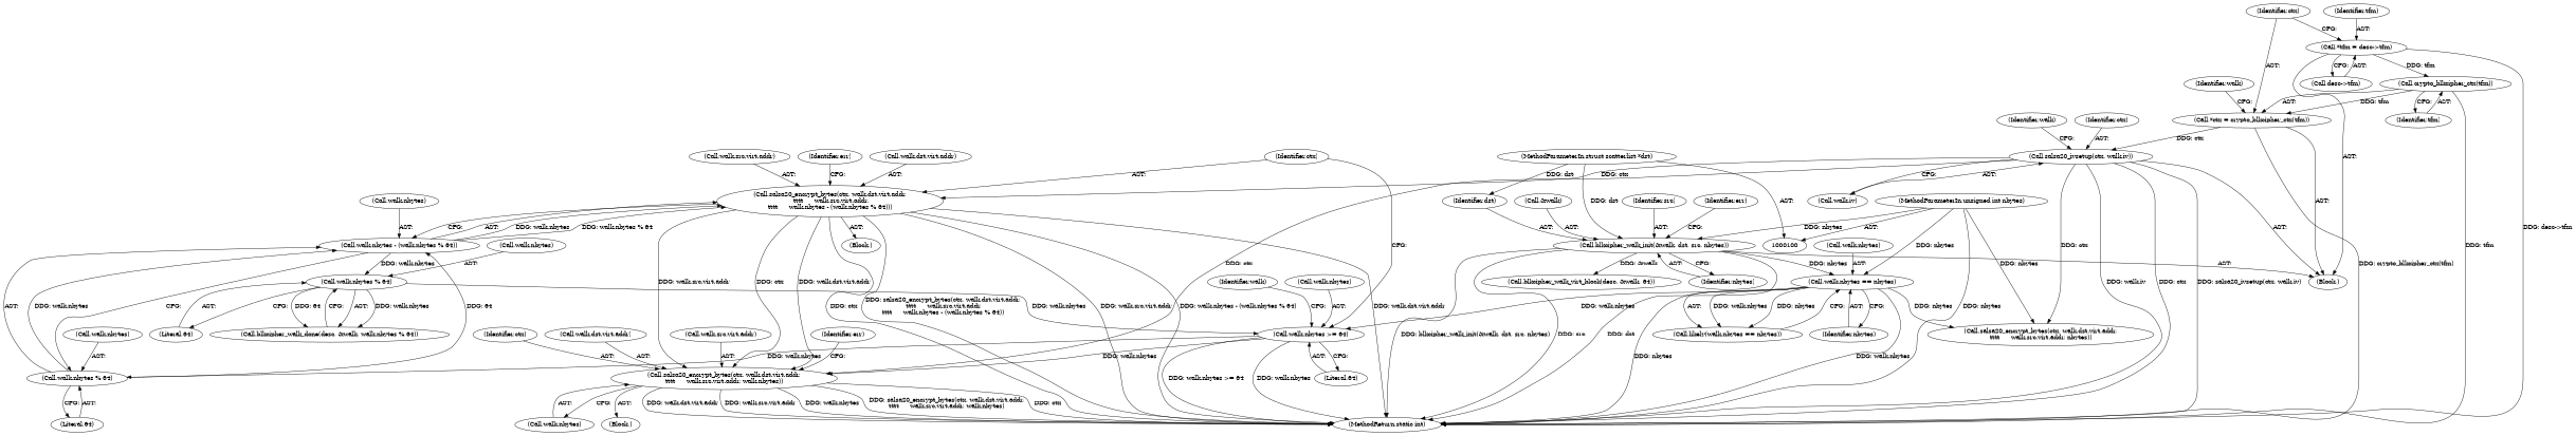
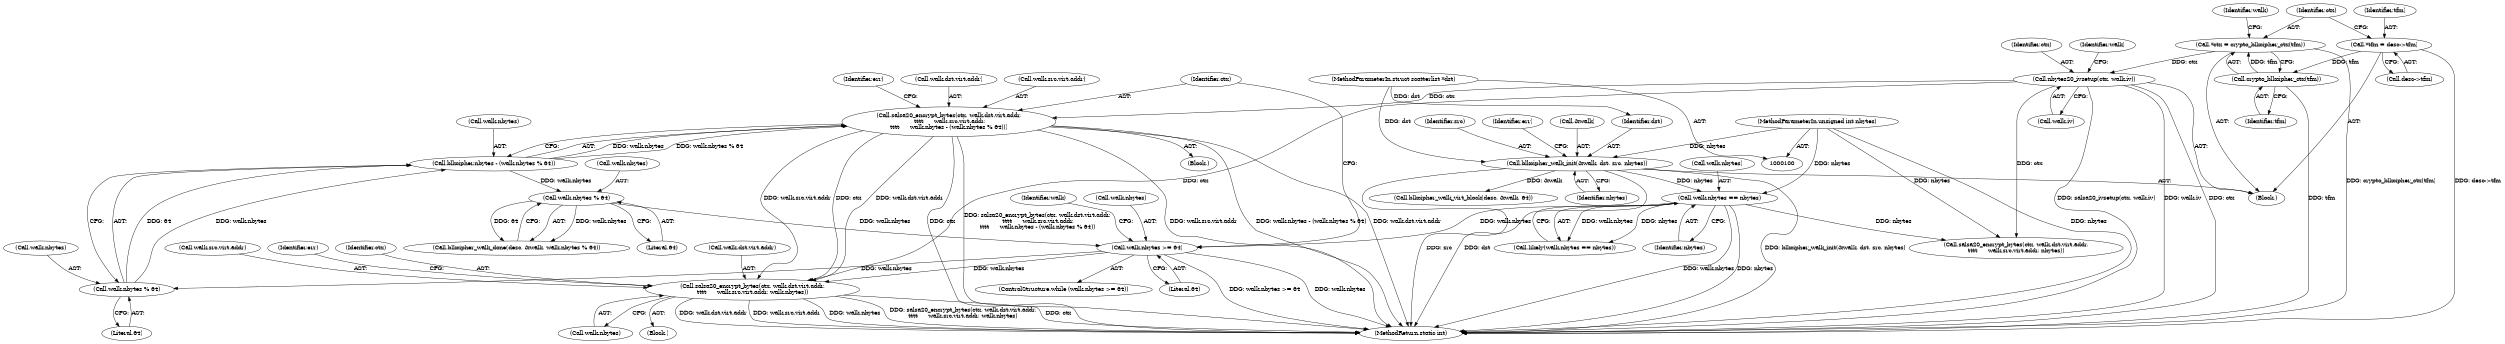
  digraph {
    n1 [label="(Call,salsa20_encrypt_bytes(ctx, walk.dst.virt.addr,\n\t\t\t\t      walk.src.virt.addr, walk.nbytes))"]
    n2 [label="(MethodReturn,static int)"]
    n3 [label="(Call,walk.nbytes)"]
    n4 [label="(Block,)"]
    n5 [label="(Call,salsa20_encrypt_bytes(ctx, walk.dst.virt.addr,\n \t\t\t\t      walk.src.virt.addr,\n\t\t\t\t      walk.nbytes - (walk.nbytes % 64)))"]
-   n6 [label="(Call,walk.nbytes - (walk.nbytes % 64))"]
+   n6 [label="(Call,blkcipher.nbytes - (walk.nbytes % 64))"]
    n7 [label="(Block,)"]
    n8 [label="(Call,walk.nbytes % 64)"]
    n9 [label="(Call,walk.nbytes % 64)"]
-   n10 [label="(Call,salsa20_ivsetup(ctx, walk.iv))"]
+   n10 [label="(Call,nbytes20_ivsetup(ctx, walk.iv))"]
    n11 [label="(Block,)"]
    n12 [label="(Call,walk.iv)"]
    n13 [label="(Call,salsa20_encrypt_bytes(ctx, walk.dst.virt.addr,\n\t\t\t\t      walk.src.virt.addr, nbytes))"]
    n14 [label="(Call,*ctx = crypto_blkcipher_ctx(tfm))"]
    n15 [label="(Call,crypto_blkcipher_ctx(tfm))"]
    n16 [label="(Identifier,tfm)"]
    n17 [label="(Call,*tfm = desc->tfm)"]
    n18 [label="(Call,desc->tfm)"]
    n19 [label="(Literal,64)"]
    n20 [label="(Call,walk.nbytes >= 64)"]
    n21 [label="(Call,blkcipher_walk_done(desc, &walk, walk.nbytes % 64))"]
    n22 [label="(Literal,64)"]
+   n23 [label="(ControlStructure,while (walk.nbytes >= 64))"]
    n24 [label="(Literal,64)"]
    n25 [label="(Call,walk.nbytes == nbytes)"]
    n26 [label="(Call,likely(walk.nbytes == nbytes))"]
    n27 [label="(Identifier,nbytes)"]
    n28 [label="(Call,blkcipher_walk_init(&walk, dst, src, nbytes))"]
    n29 [label="(Call,blkcipher_walk_virt_block(desc, &walk, 64))"]
    n30 [label="(Identifier,nbytes)"]
    n31 [label="(MethodParameterIn,struct scatterlist *dst)"]
    1000100
    n33 [label="(Identifier,dst)"]
    n34 [label="(MethodParameterIn,unsigned int nbytes)"]
    n35 [label="(Identifier,walk)"]
    n36 [label="(Call,walk.nbytes)"]
    n37 [label="(Identifier,ctx)"]
    n38 [label="(Identifier,src)"]
    n39 [label="(Call,walk.nbytes)"]
    n40 [label="(Identifier,ctx)"]
    n41 [label="(Call,walk.dst.virt.addr)"]
    n42 [label="(Call,walk.nbytes)"]
    n43 [label="(Identifier,ctx)"]
    n44 [label="(Call,walk.src.virt.addr)"]
    n45 [label="(Call,walk.nbytes)"]
    n46 [label="(Identifier,err)"]
    n47 [label="(Call,walk.nbytes)"]
    n48 [label="(Call,walk.src.virt.addr)"]
    n49 [label="(Identifier,err)"]
    n50 [label="(Call,&walk)"]
    n51 [label="(Identifier,err)"]
    n52 [label="(Identifier,ctx)"]
    n53 [label="(Identifier,walk)"]
    n54 [label="(Call,walk.dst.virt.addr)"]
    n55 [label="(Identifier,walk)"]
    n56 [label="(Identifier,tfm)"]
    n1 -> n2 [label="DDG: walk.src.virt.addr"]
    n1 -> n2 [label="DDG: walk.nbytes"]
    n1 -> n2 [label="DDG: salsa20_encrypt_bytes(ctx, walk.dst.virt.addr,\n\t\t\t\t      walk.src.virt.addr, walk.nbytes)"]
    n1 -> n2 [label="DDG: ctx"]
    n1 -> n2 [label="DDG: walk.dst.virt.addr"]
    n1 -> n3 [label="CFG: "]
    n1 -> n4 [label="AST: "]
    n3 -> n1 [label="AST: "]
    n5 -> n1 [label="DDG: ctx"]
    n5 -> n1 [label="DDG: walk.dst.virt.addr"]
    n5 -> n1 [label="DDG: walk.src.virt.addr"]
    n5 -> n2 [label="DDG: ctx"]
    n5 -> n2 [label="DDG: salsa20_encrypt_bytes(ctx, walk.dst.virt.addr,\n \t\t\t\t      walk.src.virt.addr,\n\t\t\t\t      walk.nbytes - (walk.nbytes % 64))"]
    n5 -> n2 [label="DDG: walk.src.virt.addr"]
    n5 -> n2 [label="DDG: walk.nbytes - (walk.nbytes % 64)"]
    n5 -> n2 [label="DDG: walk.dst.virt.addr"]
    n5 -> n6 [label="CFG: "]
    n5 -> n7 [label="AST: "]
    n6 -> n5 [label="AST: "]
    n6 -> n5 [label="DDG: walk.nbytes"]
    n6 -> n5 [label="DDG: walk.nbytes % 64"]
    n6 -> n8 [label="CFG: "]
    n6 -> n9 [label="DDG: walk.nbytes"]
    n8 -> n6 [label="AST: "]
    n8 -> n6 [label="DDG: walk.nbytes"]
    n8 -> n6 [label="DDG: 64"]
    n8 -> n19 [label="CFG: "]
    n9 -> n20 [label="DDG: walk.nbytes"]
    n9 -> n21 [label="AST: "]
    n9 -> n21 [label="DDG: walk.nbytes"]
    n9 -> n21 [label="DDG: 64"]
    n9 -> n22 [label="CFG: "]
    n10 -> n1 [label="DDG: ctx"]
    n10 -> n2 [label="DDG: salsa20_ivsetup(ctx, walk.iv)"]
    n10 -> n2 [label="DDG: walk.iv"]
    n10 -> n2 [label="DDG: ctx"]
    n10 -> n5 [label="DDG: ctx"]
    n10 -> n11 [label="AST: "]
    n10 -> n12 [label="CFG: "]
    n10 -> n13 [label="DDG: ctx"]
    n12 -> n10 [label="AST: "]
    n14 -> n2 [label="DDG: crypto_blkcipher_ctx(tfm)"]
    n14 -> n10 [label="DDG: ctx"]
    n14 -> n11 [label="AST: "]
+   n14 -> n15 [label="CFG: "]
    n15 -> n2 [label="DDG: tfm"]
    n15 -> n14 [label="AST: "]
    n15 -> n14 [label="DDG: tfm"]
    n15 -> n16 [label="CFG: "]
    n16 -> n15 [label="AST: "]
    n17 -> n2 [label="DDG: desc->tfm"]
    n17 -> n11 [label="AST: "]
    n17 -> n15 [label="DDG: tfm"]
    n17 -> n18 [label="CFG: "]
    n18 -> n17 [label="AST: "]
    n19 -> n8 [label="AST: "]
    n20 -> n1 [label="DDG: walk.nbytes"]
    n20 -> n2 [label="DDG: walk.nbytes >= 64"]
    n20 -> n2 [label="DDG: walk.nbytes"]
    n20 -> n8 [label="DDG: walk.nbytes"]
+   n20 -> n23 [label="AST: "]
    n20 -> n24 [label="CFG: "]
    n21 -> n9 [label="CFG: "]
    n22 -> n9 [label="AST: "]
    n24 -> n20 [label="AST: "]
    n25 -> n2 [label="DDG: walk.nbytes"]
    n25 -> n2 [label="DDG: nbytes"]
    n25 -> n13 [label="DDG: nbytes"]
    n25 -> n20 [label="DDG: walk.nbytes"]
    n25 -> n26 [label="AST: "]
    n25 -> n26 [label="DDG: walk.nbytes"]
    n25 -> n26 [label="DDG: nbytes"]
    n25 -> n27 [label="CFG: "]
    n26 -> n25 [label="CFG: "]
    n27 -> n25 [label="AST: "]
    n28 -> n2 [label="DDG: blkcipher_walk_init(&walk, dst, src, nbytes)"]
    n28 -> n2 [label="DDG: src"]
    n28 -> n2 [label="DDG: dst"]
    n28 -> n11 [label="AST: "]
    n28 -> n25 [label="DDG: nbytes"]
    n28 -> n29 [label="DDG: &walk"]
    n28 -> n30 [label="CFG: "]
    n30 -> n28 [label="AST: "]
    n31 -> n28 [label="DDG: dst"]
    n31 -> 1000100 [label="AST: "]
    n31 -> n33 [label="DDG: dst"]
    n33 -> n28 [label="AST: "]
    n34 -> n2 [label="DDG: nbytes"]
    n34 -> n13 [label="DDG: nbytes"]
    n34 -> n25 [label="DDG: nbytes"]
    n34 -> n28 [label="DDG: nbytes"]
    n34 -> 1000100 [label="AST: "]
    n35 -> n10 [label="CFG: "]
    n36 -> n25 [label="AST: "]
    n37 -> n14 [label="AST: "]
    n37 -> n17 [label="CFG: "]
    n38 -> n28 [label="AST: "]
    n39 -> n20 [label="AST: "]
    n40 -> n5 [label="AST: "]
    n40 -> n20 [label="CFG: "]
    n41 -> n5 [label="AST: "]
    n42 -> n6 [label="AST: "]
    n43 -> n10 [label="AST: "]
    n44 -> n5 [label="AST: "]
    n45 -> n9 [label="AST: "]
    n46 -> n28 [label="CFG: "]
    n47 -> n8 [label="AST: "]
    n48 -> n1 [label="AST: "]
    n49 -> n5 [label="CFG: "]
    n50 -> n28 [label="AST: "]
    n51 -> n1 [label="CFG: "]
    n52 -> n1 [label="AST: "]
    n53 -> n14 [label="CFG: "]
    n54 -> n1 [label="AST: "]
    n55 -> n20 [label="CFG: "]
    n56 -> n17 [label="AST: "]
  }
